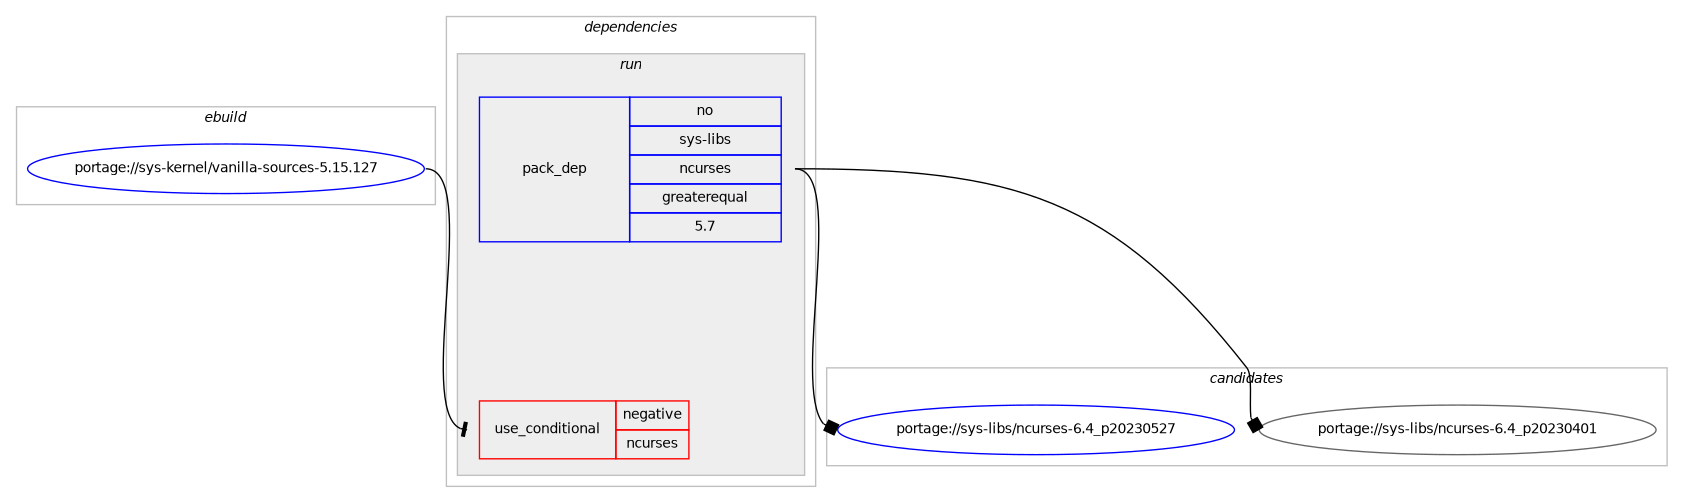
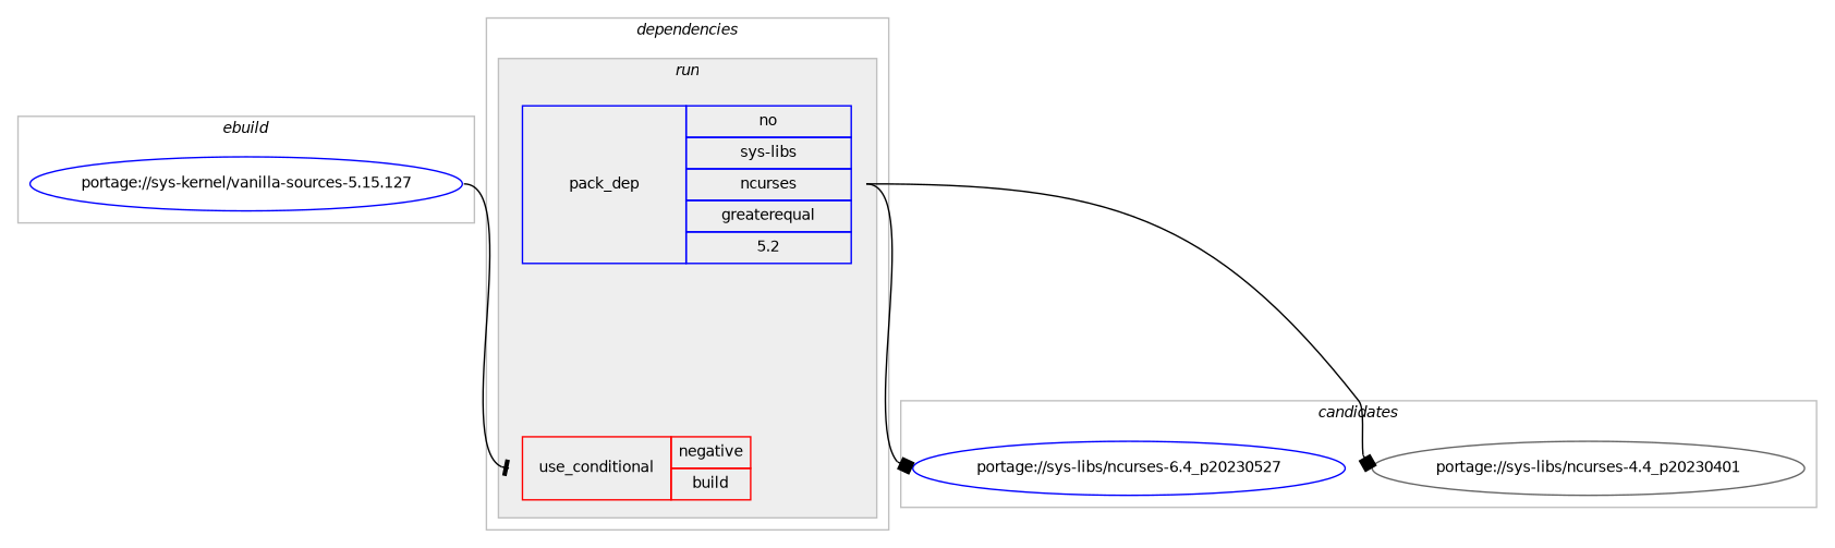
  digraph {
    compound=true
    concentrate=true
    fontname=Helvetica
    fontsize=10
    newrank=true
    rankdir=TB
    ranksep=1.5
    node [color=blue fontname=Helvetica fontsize=10]
    edge [arrowhead=box headport=w style=solid tailport=e weight=100]
    n1 [label="portage://sys-kernel/vanilla-sources-5.15.127" width=4]
-   n2 [label=<<TABLE BORDER="0" CELLBORDER="1" CELLSPACING="0" CELLPADDING="4" WIDTH="220"><TR><TD ROWSPAN="6" CELLPADDING="30">pack_dep</TD></TR><TR><TD WIDTH="110">no</TD></TR><TR><TD>sys-libs</TD></TR><TR><TD>ncurses</TD></TR><TR><TD>greaterequal</TD></TR><TR><TD>5.7</TD></TR></TABLE>> shape=none]
-   n3 [color=red label=<<TABLE BORDER="0" CELLBORDER="1" CELLSPACING="0" CELLPADDING="4"><TR><TD ROWSPAN="3" CELLPADDING="10">use_conditional</TD></TR><TR><TD>negative</TD></TR><TR><TD>ncurses</TD></TR></TABLE>> shape=none]
-   n4 [color=gray40 label="portage://sys-libs/ncurses-6.4_p20230401" width=4]
+   n2 [label=<<TABLE BORDER="0" CELLBORDER="1" CELLSPACING="0" CELLPADDING="4" WIDTH="220"><TR><TD ROWSPAN="6" CELLPADDING="30">pack_dep</TD></TR><TR><TD WIDTH="110">no</TD></TR><TR><TD>sys-libs</TD></TR><TR><TD>ncurses</TD></TR><TR><TD>greaterequal</TD></TR><TR><TD>5.2</TD></TR></TABLE>> shape=none]
+   n3 [color=red label=<<TABLE BORDER="0" CELLBORDER="1" CELLSPACING="0" CELLPADDING="4"><TR><TD ROWSPAN="3" CELLPADDING="10">use_conditional</TD></TR><TR><TD>negative</TD></TR><TR><TD>build</TD></TR></TABLE>> shape=none]
+   n4 [color=gray40 label="portage://sys-libs/ncurses-4.4_p20230401" width=4]
    n5 [label="portage://sys-libs/ncurses-6.4_p20230527" width=4]
    subgraph cluster_1 {
      color=gray
      label=<<i>ebuild</i>>
      rank=same
      n1
    }
    subgraph cluster_2 {
      color=gray
      label=<<i>dependencies</i>>
      subgraph cluster_3 {
        color=gray
        fillcolor="#eeeeee"
        label=<<i>compile</i>>
        style=filled
      }
      subgraph cluster_4 {
        color=gray
        fillcolor="#eeeeee"
        label=<<i>compile and run</i>>
        style=filled
      }
      subgraph cluster_5 {
        color=gray
        fillcolor="#eeeeee"
        label=<<i>run</i>>
        style=filled
        subgraph sub_6 {
          color=gray
          fillcolor="#eeeeee"
          label=<<i>run</i>>
          style=filled
          n3
          subgraph sub_7 {
            color=gray
            fillcolor="#eeeeee"
            label=<<i>run</i>>
            style=filled
            n2
          }
        }
      }
    }
    subgraph cluster_8 {
      color=gray
      label=<<i>candidates</i>>
      rank=same
      subgraph sub_9 {
        color=black
        label=<<i>candidates</i>>
        nodesep=1
        rank=same
        n4
        n5
      }
    }
    n1 -> n3 [arrowhead=tee weight=20]
    n2 -> n4
    n2 -> n5
  }
